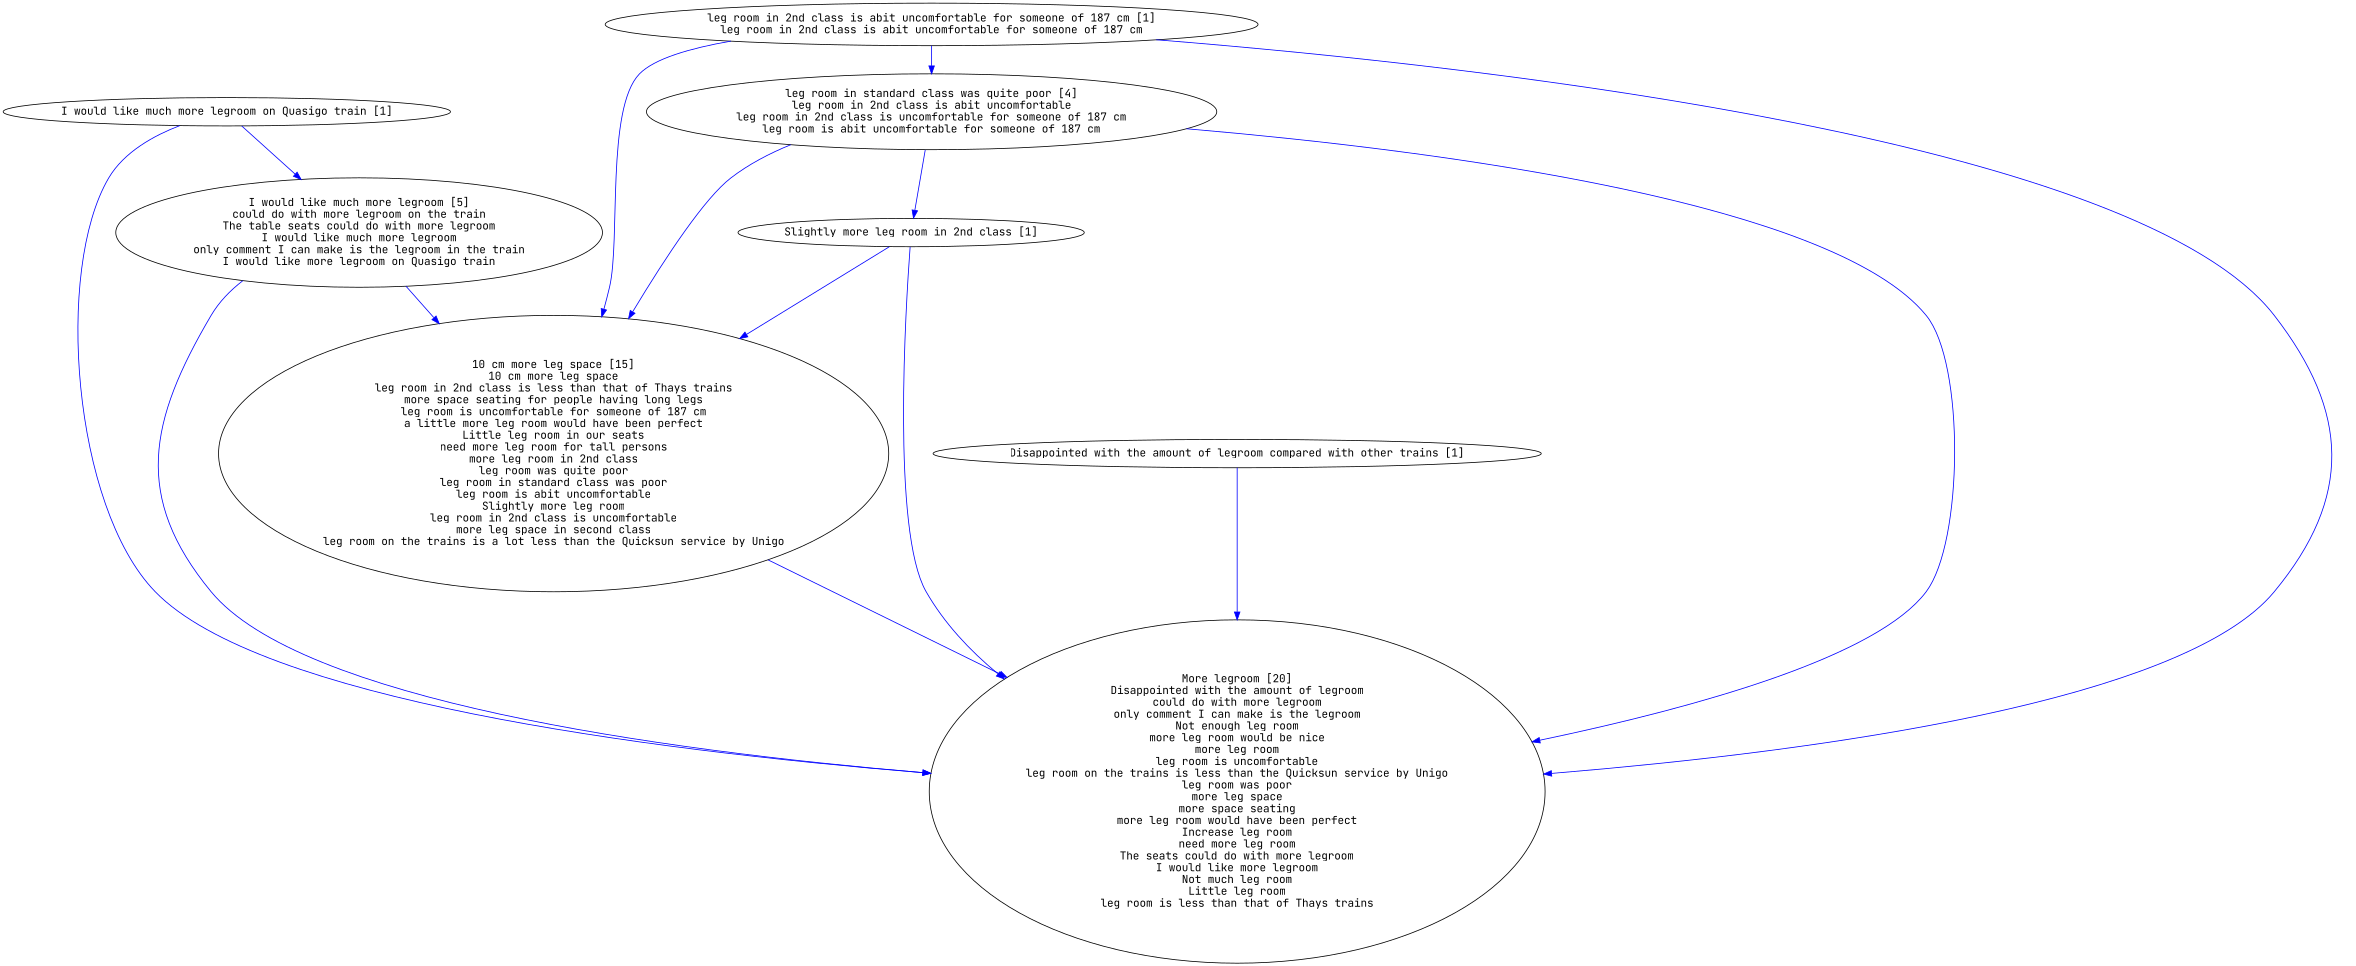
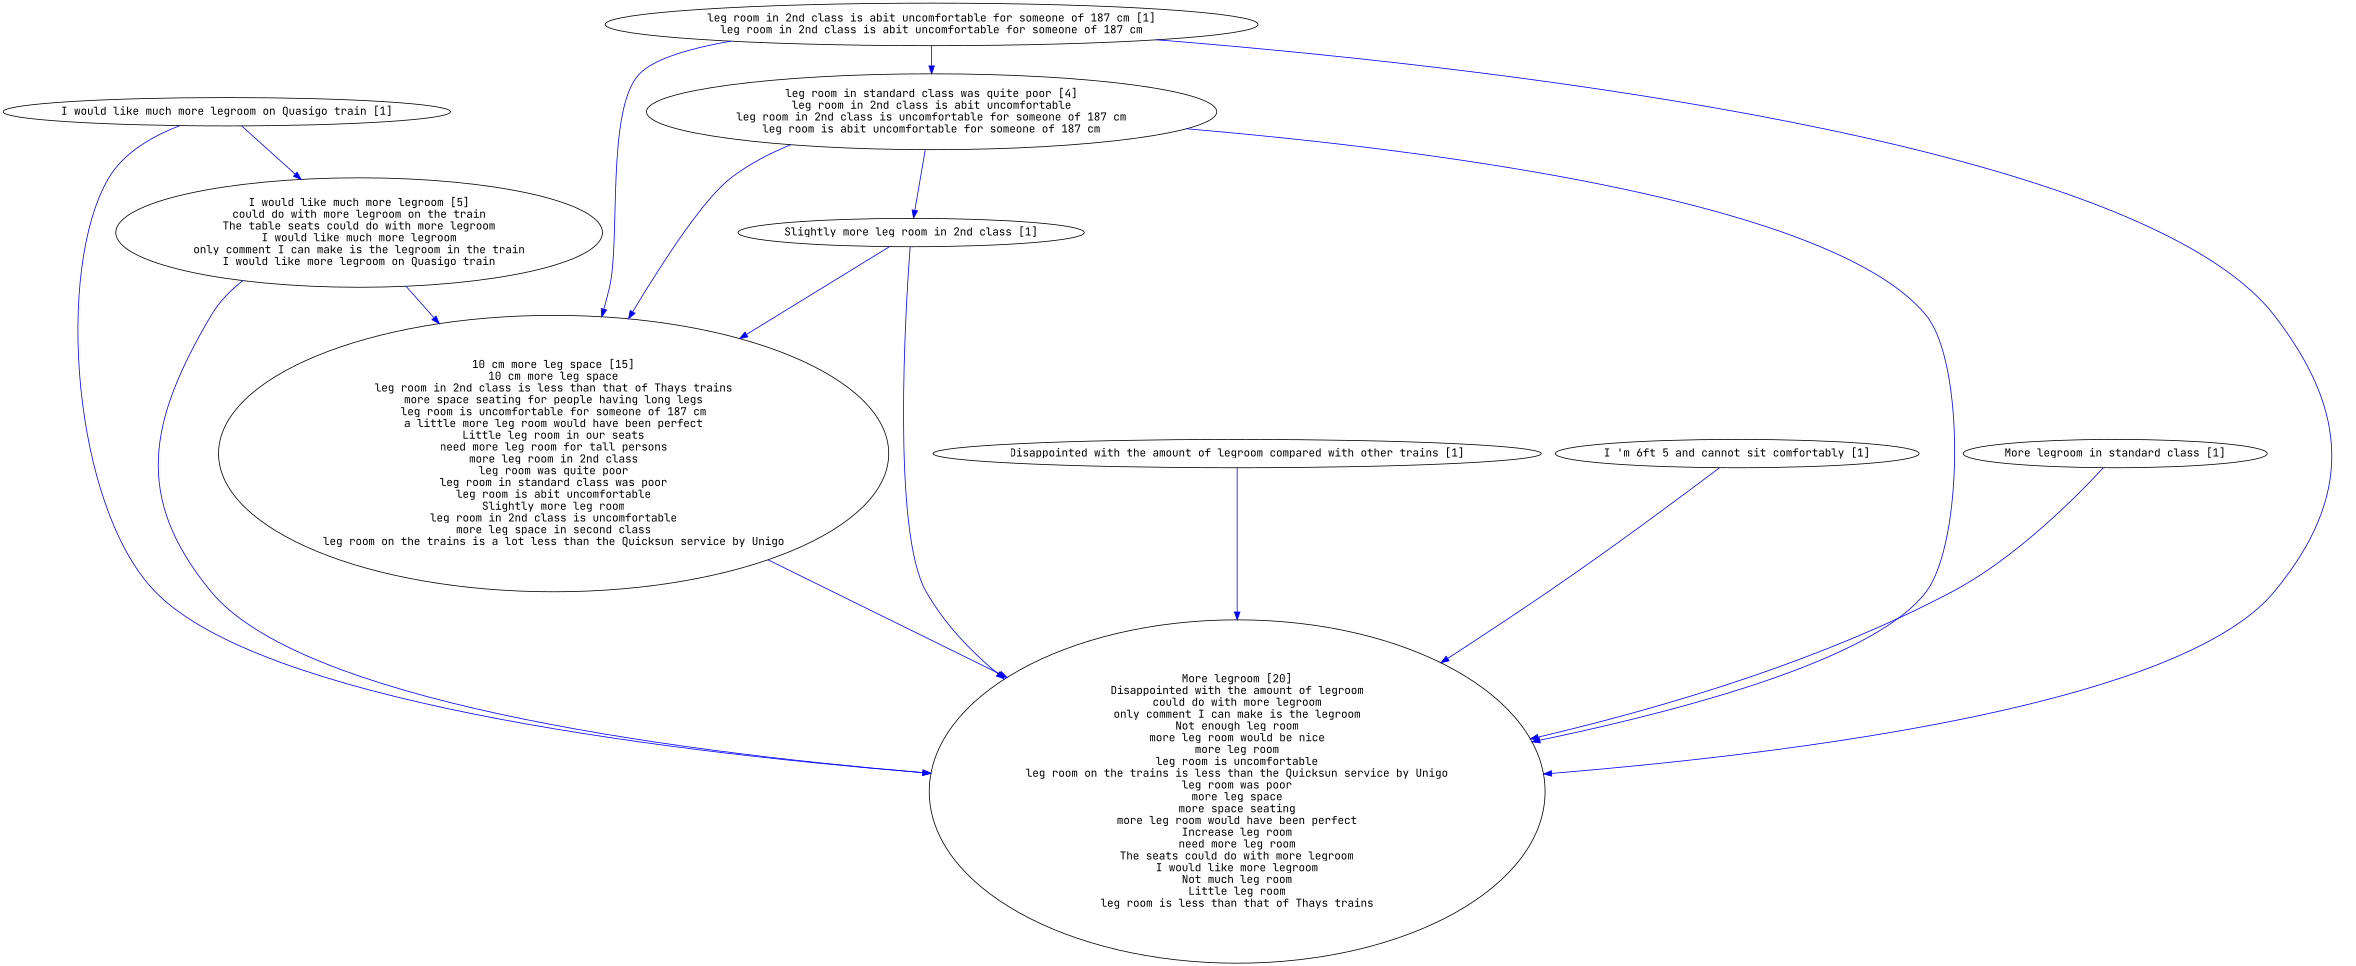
  digraph {
    fontname="JetBrains Mono"
    node [fontname="JetBrains Mono"]
    edge [color=blue fontname="JetBrains Mono"]
    "I would like much more legroom [5]\ncould do with more legroom on the train\nThe table seats could do with more legroom\nI would like much more legroom\nonly comment I can make is the legroom in the train\nI would like more legroom on Quasigo train"
    "More legroom [20]\nDisappointed with the amount of legroom\ncould do with more legroom\nonly comment I can make is the legroom\nNot enough leg room\nmore leg room would be nice\nmore leg room\nleg room is uncomfortable\nleg room on the trains is less than the Quicksun service by Unigo\nleg room was poor\nmore leg space\nmore space seating\nmore leg room would have been perfect\nIncrease leg room\nneed more leg room\nThe seats could do with more legroom\nI would like more legroom\nNot much leg room\nLittle leg room\nleg room is less than that of Thays trains"
    "10 cm more leg space [15]\n10 cm more leg space\nleg room in 2nd class is less than that of Thays trains\nmore space seating for people having long legs\nleg room is uncomfortable for someone of 187 cm\na little more leg room would have been perfect\nLittle leg room in our seats\nneed more leg room for tall persons\nmore leg room in 2nd class\nleg room was quite poor\nleg room in standard class was poor\nleg room is abit uncomfortable\nSlightly more leg room\nleg room in 2nd class is uncomfortable\nmore leg space in second class\nleg room on the trains is a lot less than the Quicksun service by Unigo"
    "leg room in standard class was quite poor [4]\nleg room in 2nd class is abit uncomfortable\nleg room in 2nd class is uncomfortable for someone of 187 cm\nleg room is abit uncomfortable for someone of 187 cm"
    "Slightly more leg room in 2nd class [1]"
    "Disappointed with the amount of legroom compared with other trains [1]"
+   "I 'm 6ft 5 and cannot sit comfortably [1]"
    "I would like much more legroom on Quasigo train [1]"
+   "More legroom in standard class [1]"
    "leg room in 2nd class is abit uncomfortable for someone of 187 cm [1]\nleg room in 2nd class is abit uncomfortable for someone of 187 cm"
    "I would like much more legroom [5]\ncould do with more legroom on the train\nThe table seats could do with more legroom\nI would like much more legroom\nonly comment I can make is the legroom in the train\nI would like more legroom on Quasigo train" -> "More legroom [20]\nDisappointed with the amount of legroom\ncould do with more legroom\nonly comment I can make is the legroom\nNot enough leg room\nmore leg room would be nice\nmore leg room\nleg room is uncomfortable\nleg room on the trains is less than the Quicksun service by Unigo\nleg room was poor\nmore leg space\nmore space seating\nmore leg room would have been perfect\nIncrease leg room\nneed more leg room\nThe seats could do with more legroom\nI would like more legroom\nNot much leg room\nLittle leg room\nleg room is less than that of Thays trains"
    "I would like much more legroom [5]\ncould do with more legroom on the train\nThe table seats could do with more legroom\nI would like much more legroom\nonly comment I can make is the legroom in the train\nI would like more legroom on Quasigo train" -> "10 cm more leg space [15]\n10 cm more leg space\nleg room in 2nd class is less than that of Thays trains\nmore space seating for people having long legs\nleg room is uncomfortable for someone of 187 cm\na little more leg room would have been perfect\nLittle leg room in our seats\nneed more leg room for tall persons\nmore leg room in 2nd class\nleg room was quite poor\nleg room in standard class was poor\nleg room is abit uncomfortable\nSlightly more leg room\nleg room in 2nd class is uncomfortable\nmore leg space in second class\nleg room on the trains is a lot less than the Quicksun service by Unigo"
    "10 cm more leg space [15]\n10 cm more leg space\nleg room in 2nd class is less than that of Thays trains\nmore space seating for people having long legs\nleg room is uncomfortable for someone of 187 cm\na little more leg room would have been perfect\nLittle leg room in our seats\nneed more leg room for tall persons\nmore leg room in 2nd class\nleg room was quite poor\nleg room in standard class was poor\nleg room is abit uncomfortable\nSlightly more leg room\nleg room in 2nd class is uncomfortable\nmore leg space in second class\nleg room on the trains is a lot less than the Quicksun service by Unigo" -> "More legroom [20]\nDisappointed with the amount of legroom\ncould do with more legroom\nonly comment I can make is the legroom\nNot enough leg room\nmore leg room would be nice\nmore leg room\nleg room is uncomfortable\nleg room on the trains is less than the Quicksun service by Unigo\nleg room was poor\nmore leg space\nmore space seating\nmore leg room would have been perfect\nIncrease leg room\nneed more leg room\nThe seats could do with more legroom\nI would like more legroom\nNot much leg room\nLittle leg room\nleg room is less than that of Thays trains"
    "leg room in standard class was quite poor [4]\nleg room in 2nd class is abit uncomfortable\nleg room in 2nd class is uncomfortable for someone of 187 cm\nleg room is abit uncomfortable for someone of 187 cm" -> "More legroom [20]\nDisappointed with the amount of legroom\ncould do with more legroom\nonly comment I can make is the legroom\nNot enough leg room\nmore leg room would be nice\nmore leg room\nleg room is uncomfortable\nleg room on the trains is less than the Quicksun service by Unigo\nleg room was poor\nmore leg space\nmore space seating\nmore leg room would have been perfect\nIncrease leg room\nneed more leg room\nThe seats could do with more legroom\nI would like more legroom\nNot much leg room\nLittle leg room\nleg room is less than that of Thays trains"
    "leg room in standard class was quite poor [4]\nleg room in 2nd class is abit uncomfortable\nleg room in 2nd class is uncomfortable for someone of 187 cm\nleg room is abit uncomfortable for someone of 187 cm" -> "10 cm more leg space [15]\n10 cm more leg space\nleg room in 2nd class is less than that of Thays trains\nmore space seating for people having long legs\nleg room is uncomfortable for someone of 187 cm\na little more leg room would have been perfect\nLittle leg room in our seats\nneed more leg room for tall persons\nmore leg room in 2nd class\nleg room was quite poor\nleg room in standard class was poor\nleg room is abit uncomfortable\nSlightly more leg room\nleg room in 2nd class is uncomfortable\nmore leg space in second class\nleg room on the trains is a lot less than the Quicksun service by Unigo"
    "leg room in standard class was quite poor [4]\nleg room in 2nd class is abit uncomfortable\nleg room in 2nd class is uncomfortable for someone of 187 cm\nleg room is abit uncomfortable for someone of 187 cm" -> "Slightly more leg room in 2nd class [1]"
    "Slightly more leg room in 2nd class [1]" -> "More legroom [20]\nDisappointed with the amount of legroom\ncould do with more legroom\nonly comment I can make is the legroom\nNot enough leg room\nmore leg room would be nice\nmore leg room\nleg room is uncomfortable\nleg room on the trains is less than the Quicksun service by Unigo\nleg room was poor\nmore leg space\nmore space seating\nmore leg room would have been perfect\nIncrease leg room\nneed more leg room\nThe seats could do with more legroom\nI would like more legroom\nNot much leg room\nLittle leg room\nleg room is less than that of Thays trains"
    "Slightly more leg room in 2nd class [1]" -> "10 cm more leg space [15]\n10 cm more leg space\nleg room in 2nd class is less than that of Thays trains\nmore space seating for people having long legs\nleg room is uncomfortable for someone of 187 cm\na little more leg room would have been perfect\nLittle leg room in our seats\nneed more leg room for tall persons\nmore leg room in 2nd class\nleg room was quite poor\nleg room in standard class was poor\nleg room is abit uncomfortable\nSlightly more leg room\nleg room in 2nd class is uncomfortable\nmore leg space in second class\nleg room on the trains is a lot less than the Quicksun service by Unigo"
    "Disappointed with the amount of legroom compared with other trains [1]" -> "More legroom [20]\nDisappointed with the amount of legroom\ncould do with more legroom\nonly comment I can make is the legroom\nNot enough leg room\nmore leg room would be nice\nmore leg room\nleg room is uncomfortable\nleg room on the trains is less than the Quicksun service by Unigo\nleg room was poor\nmore leg space\nmore space seating\nmore leg room would have been perfect\nIncrease leg room\nneed more leg room\nThe seats could do with more legroom\nI would like more legroom\nNot much leg room\nLittle leg room\nleg room is less than that of Thays trains"
+   "I 'm 6ft 5 and cannot sit comfortably [1]" -> "More legroom [20]\nDisappointed with the amount of legroom\ncould do with more legroom\nonly comment I can make is the legroom\nNot enough leg room\nmore leg room would be nice\nmore leg room\nleg room is uncomfortable\nleg room on the trains is less than the Quicksun service by Unigo\nleg room was poor\nmore leg space\nmore space seating\nmore leg room would have been perfect\nIncrease leg room\nneed more leg room\nThe seats could do with more legroom\nI would like more legroom\nNot much leg room\nLittle leg room\nleg room is less than that of Thays trains"
    "I would like much more legroom on Quasigo train [1]" -> "I would like much more legroom [5]\ncould do with more legroom on the train\nThe table seats could do with more legroom\nI would like much more legroom\nonly comment I can make is the legroom in the train\nI would like more legroom on Quasigo train"
    "I would like much more legroom on Quasigo train [1]" -> "More legroom [20]\nDisappointed with the amount of legroom\ncould do with more legroom\nonly comment I can make is the legroom\nNot enough leg room\nmore leg room would be nice\nmore leg room\nleg room is uncomfortable\nleg room on the trains is less than the Quicksun service by Unigo\nleg room was poor\nmore leg space\nmore space seating\nmore leg room would have been perfect\nIncrease leg room\nneed more leg room\nThe seats could do with more legroom\nI would like more legroom\nNot much leg room\nLittle leg room\nleg room is less than that of Thays trains"
+   "More legroom in standard class [1]" -> "More legroom [20]\nDisappointed with the amount of legroom\ncould do with more legroom\nonly comment I can make is the legroom\nNot enough leg room\nmore leg room would be nice\nmore leg room\nleg room is uncomfortable\nleg room on the trains is less than the Quicksun service by Unigo\nleg room was poor\nmore leg space\nmore space seating\nmore leg room would have been perfect\nIncrease leg room\nneed more leg room\nThe seats could do with more legroom\nI would like more legroom\nNot much leg room\nLittle leg room\nleg room is less than that of Thays trains"
    "leg room in 2nd class is abit uncomfortable for someone of 187 cm [1]\nleg room in 2nd class is abit uncomfortable for someone of 187 cm" -> "More legroom [20]\nDisappointed with the amount of legroom\ncould do with more legroom\nonly comment I can make is the legroom\nNot enough leg room\nmore leg room would be nice\nmore leg room\nleg room is uncomfortable\nleg room on the trains is less than the Quicksun service by Unigo\nleg room was poor\nmore leg space\nmore space seating\nmore leg room would have been perfect\nIncrease leg room\nneed more leg room\nThe seats could do with more legroom\nI would like more legroom\nNot much leg room\nLittle leg room\nleg room is less than that of Thays trains"
    "leg room in 2nd class is abit uncomfortable for someone of 187 cm [1]\nleg room in 2nd class is abit uncomfortable for someone of 187 cm" -> "10 cm more leg space [15]\n10 cm more leg space\nleg room in 2nd class is less than that of Thays trains\nmore space seating for people having long legs\nleg room is uncomfortable for someone of 187 cm\na little more leg room would have been perfect\nLittle leg room in our seats\nneed more leg room for tall persons\nmore leg room in 2nd class\nleg room was quite poor\nleg room in standard class was poor\nleg room is abit uncomfortable\nSlightly more leg room\nleg room in 2nd class is uncomfortable\nmore leg space in second class\nleg room on the trains is a lot less than the Quicksun service by Unigo"
    "leg room in 2nd class is abit uncomfortable for someone of 187 cm [1]\nleg room in 2nd class is abit uncomfortable for someone of 187 cm" -> "leg room in standard class was quite poor [4]\nleg room in 2nd class is abit uncomfortable\nleg room in 2nd class is uncomfortable for someone of 187 cm\nleg room is abit uncomfortable for someone of 187 cm"
  }
